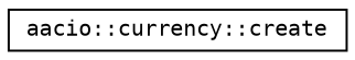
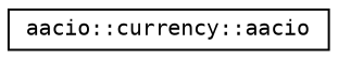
  digraph {
    rankdir=TB
    fontname="DejaVu Sans Mono"
-   n1 [color=black fillcolor=white fontname="DejaVu Sans Mono" fontsize=10 height=0.2 label="aacio::currency::create" shape=record style=filled width=0.4]
+   n1 [color=black fillcolor=white fontname="DejaVu Sans Mono" fontsize=10 height=0.2 label="aacio::currency::aacio" shape=record style=filled width=0.4]
  }
